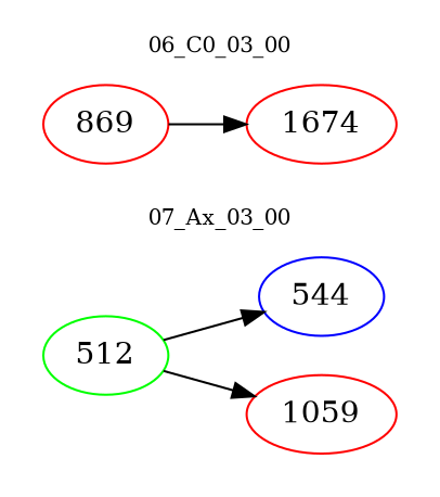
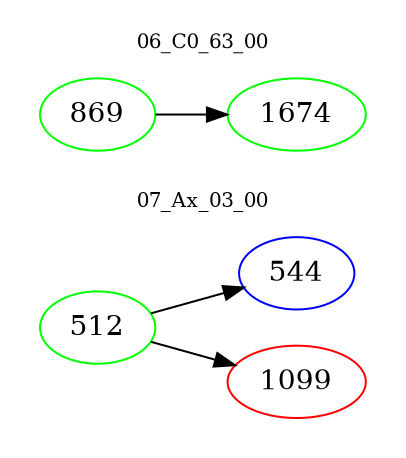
  digraph {
    rankdir=LR
    node [color=green]
    edge [color=black]
    n1 [label=512]
-   n2 [color=red label=1059]
+   n2 [color=red label=1099]
    n3 [color=blue label=544]
-   n4 [color=red label=869]
-   n5 [color=red label=1674]
+   n4 [label=869]
+   n5 [label=1674]
    subgraph cluster_1 {
      color=white
      fontsize=10
      label="07_Ax_03_00"
      n1
      n2
      n3
    }
    subgraph cluster_2 {
      color=white
      fontsize=10
-     label="06_C0_03_00"
+     label="06_C0_63_00"
      n4
      n5
    }
    n1 -> n2
    n1 -> n3
    n4 -> n5
  }
